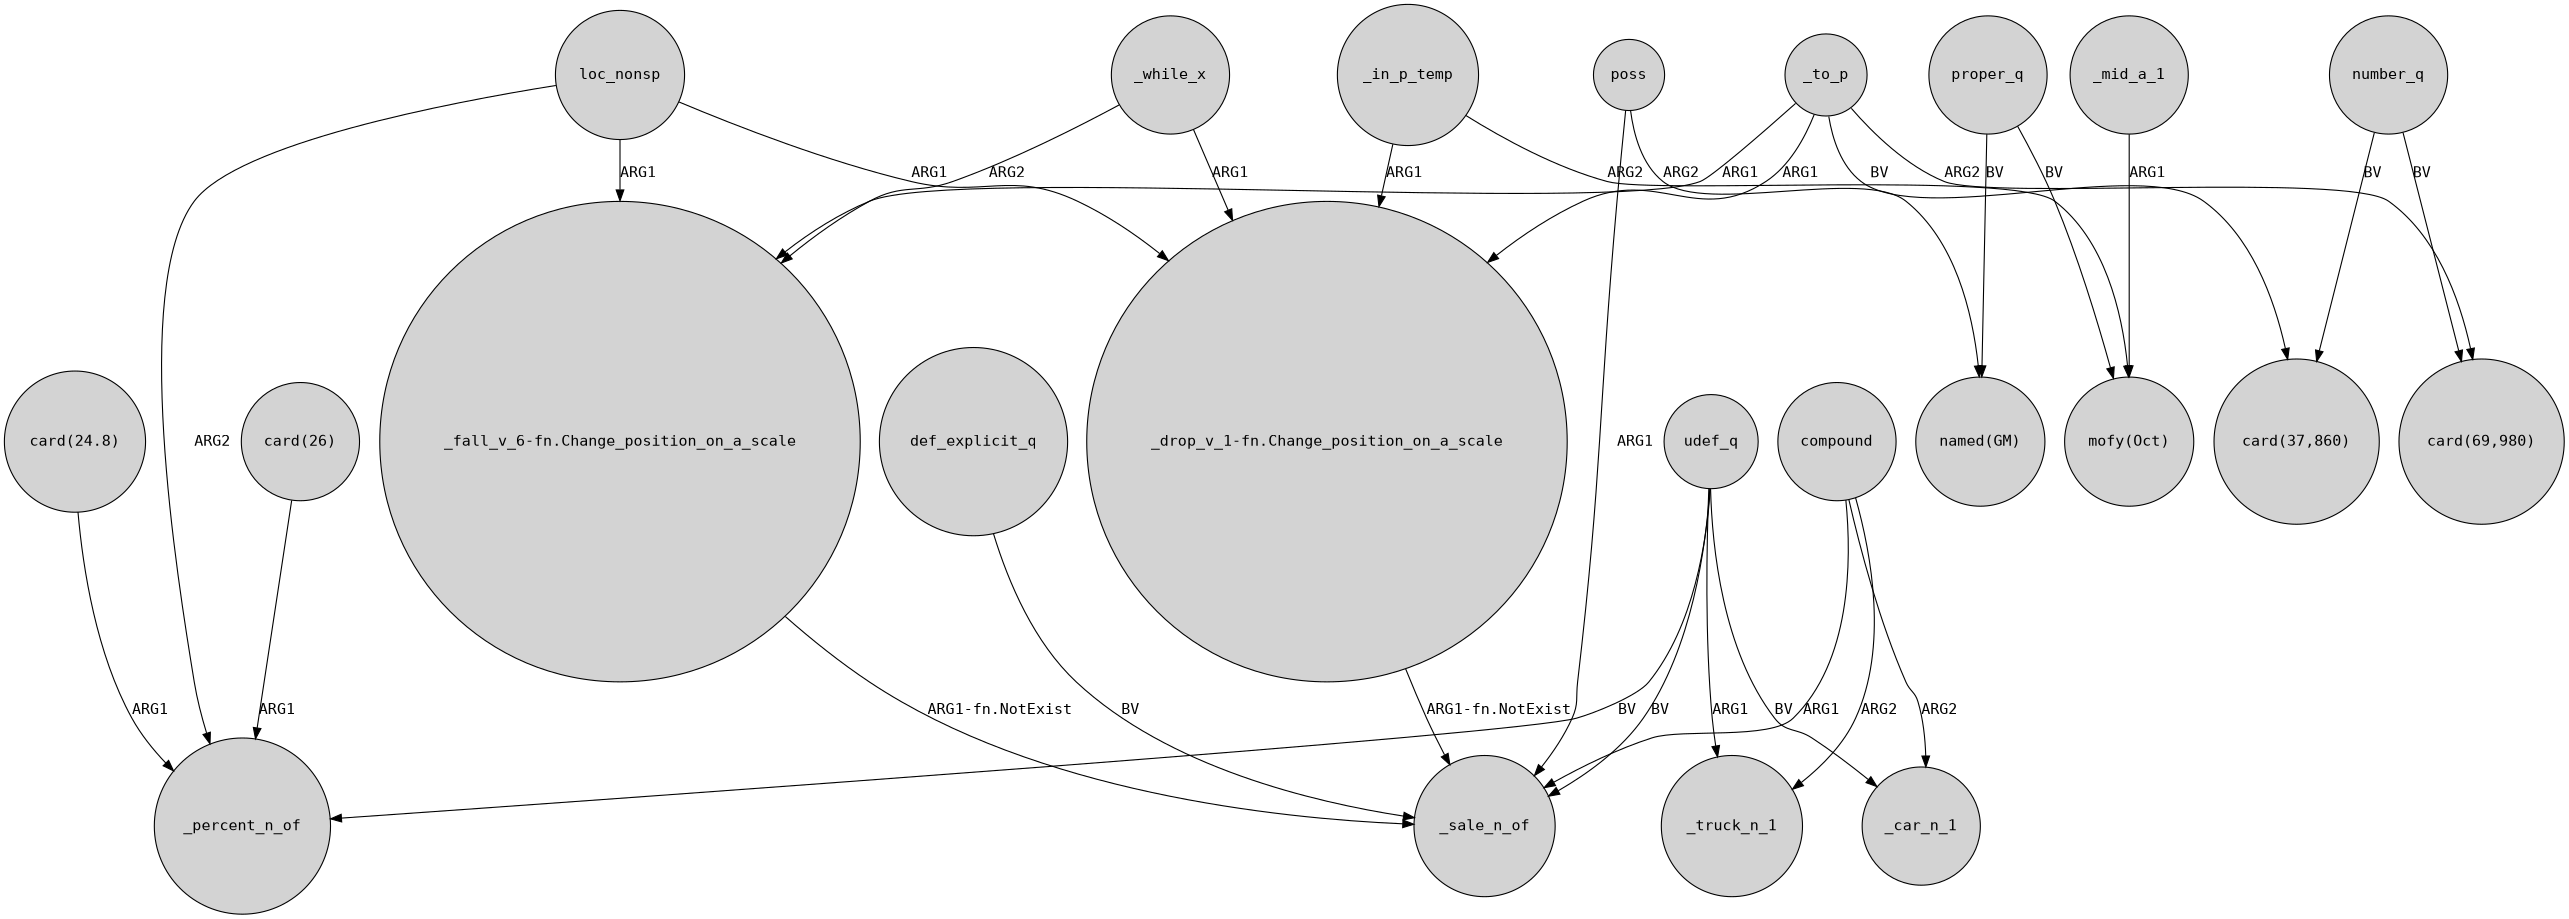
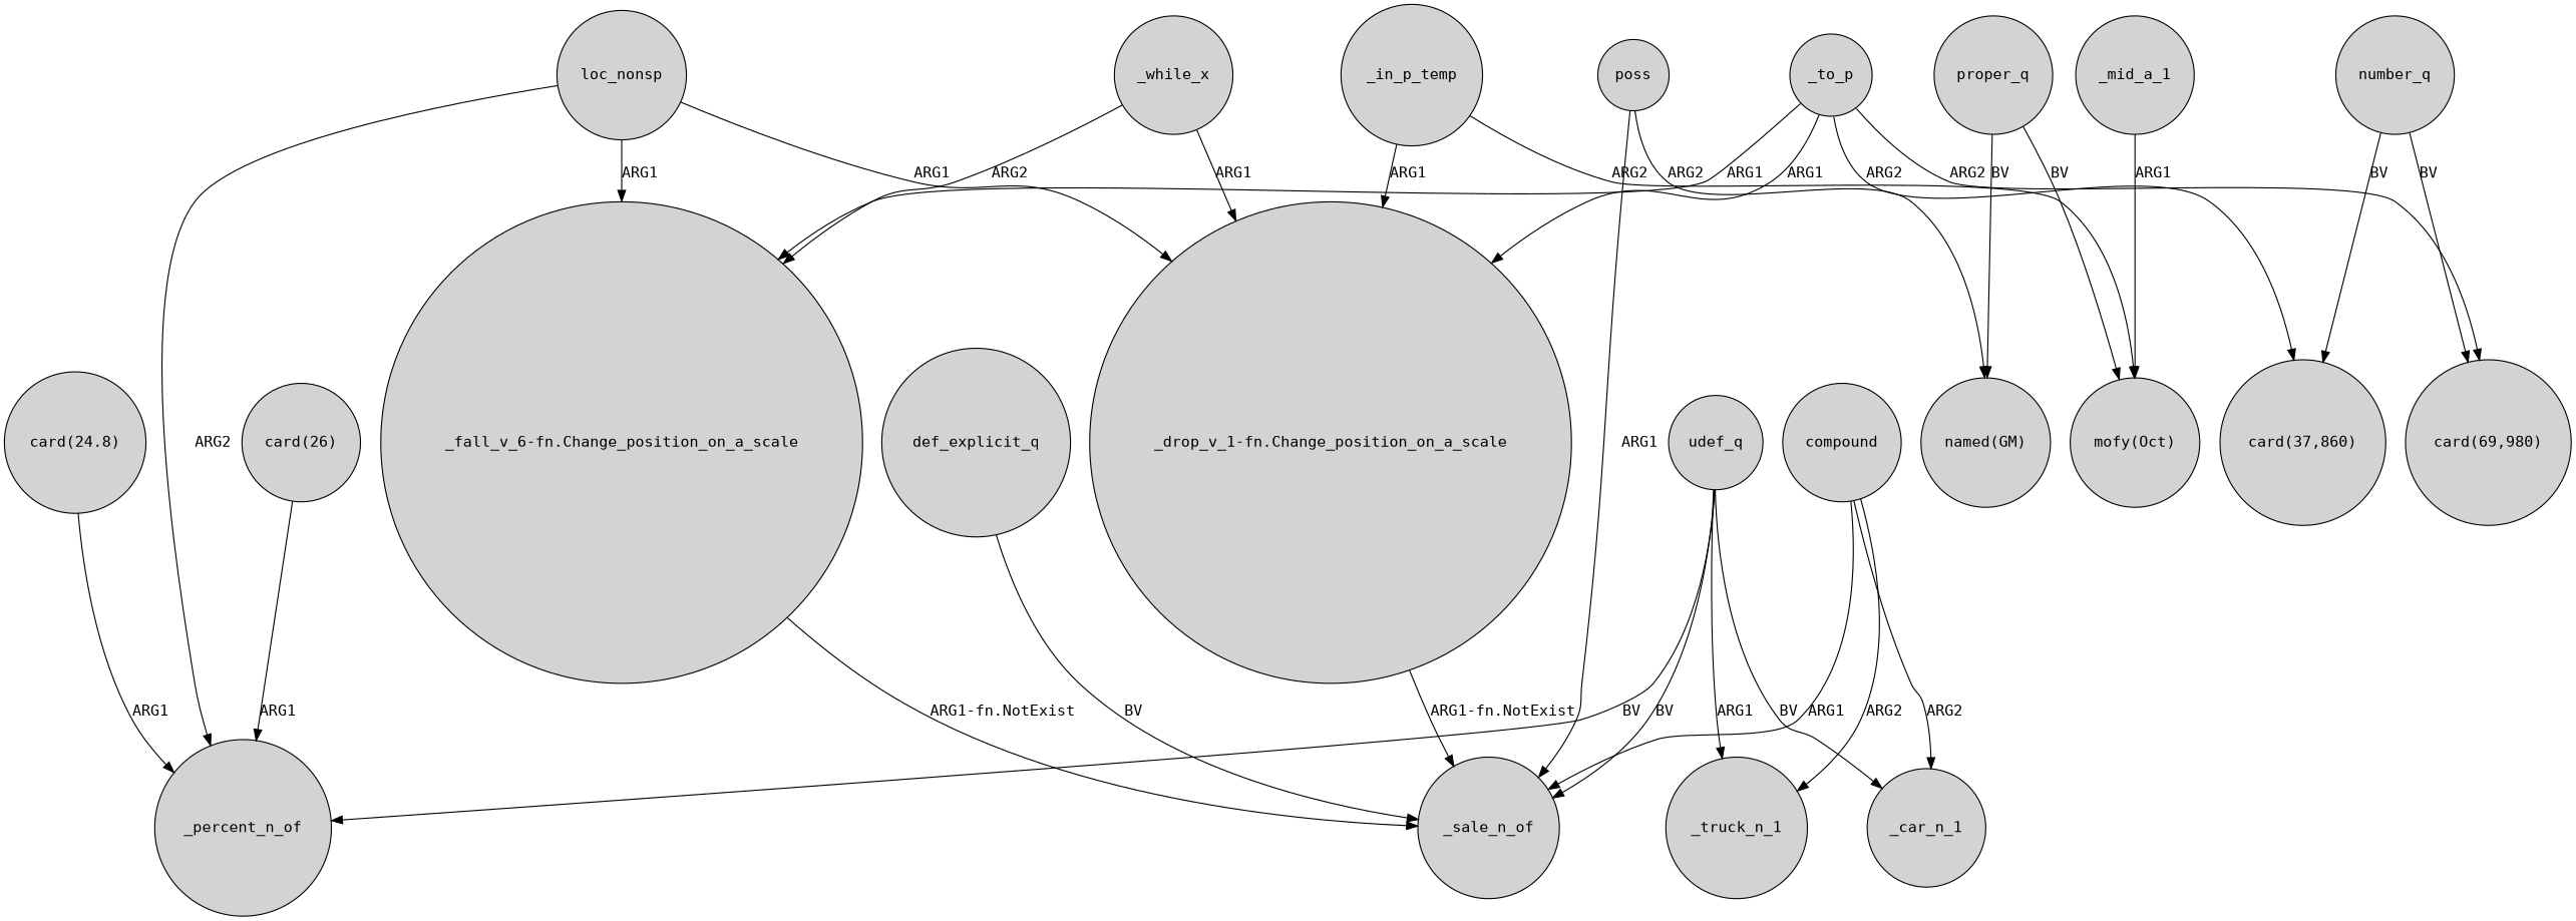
  digraph {
    fontname="DejaVu Sans Mono"
    node [fontname="DejaVu Sans Mono" shape=circle style=filled]
    edge [fontname="DejaVu Sans Mono"]
    "card(24.8)"
    _percent_n_of
    poss
    "named(GM)"
    _sale_n_of
    _while_x
    "_drop_v_1-fn.Change_position_on_a_scale"
    n8 [label="_fall_v_6-fn.Change_position_on_a_scale"]
    proper_q
    "mofy(Oct)"
    _in_p_temp
    loc_nonsp
    def_explicit_q
    udef_q
    _truck_n_1
    _car_n_1
    _mid_a_1
    _to_p
    "card(37,860)"
    "card(69,980)"
    compound
    "card(26)"
    number_q
    "card(24.8)" -> _percent_n_of [label=ARG1]
    poss -> "named(GM)" [label=ARG2]
    poss -> _sale_n_of [label=ARG1]
    _while_x -> "_drop_v_1-fn.Change_position_on_a_scale" [label=ARG1]
    _while_x -> n8 [label=ARG2]
    "_drop_v_1-fn.Change_position_on_a_scale" -> _sale_n_of [label="ARG1-fn.NotExist"]
    n8 -> _sale_n_of [label="ARG1-fn.NotExist"]
    proper_q -> "named(GM)" [label=BV]
    proper_q -> "mofy(Oct)" [label=BV]
    _in_p_temp -> "_drop_v_1-fn.Change_position_on_a_scale" [label=ARG1]
    _in_p_temp -> "mofy(Oct)" [label=ARG2]
    loc_nonsp -> _percent_n_of [label=ARG2]
    loc_nonsp -> "_drop_v_1-fn.Change_position_on_a_scale" [label=ARG1]
    loc_nonsp -> n8 [label=ARG1]
    def_explicit_q -> _sale_n_of [label=BV]
    udef_q -> _percent_n_of [label=BV]
    udef_q -> _sale_n_of [label=BV]
    udef_q -> _truck_n_1 [label=ARG1]
    udef_q -> _car_n_1 [label=BV]
    _mid_a_1 -> "mofy(Oct)" [label=ARG1]
    _to_p -> "_drop_v_1-fn.Change_position_on_a_scale" [label=ARG1]
    _to_p -> n8 [label=ARG1]
-   _to_p -> "card(37,860)" [label=BV]
+   _to_p -> "card(37,860)" [label=ARG2]
    _to_p -> "card(69,980)" [label=ARG2]
    compound -> _sale_n_of [label=ARG1]
    compound -> _truck_n_1 [label=ARG2]
    compound -> _car_n_1 [label=ARG2]
    "card(26)" -> _percent_n_of [label=ARG1]
    number_q -> "card(37,860)" [label=BV]
    number_q -> "card(69,980)" [label=BV]
  }
